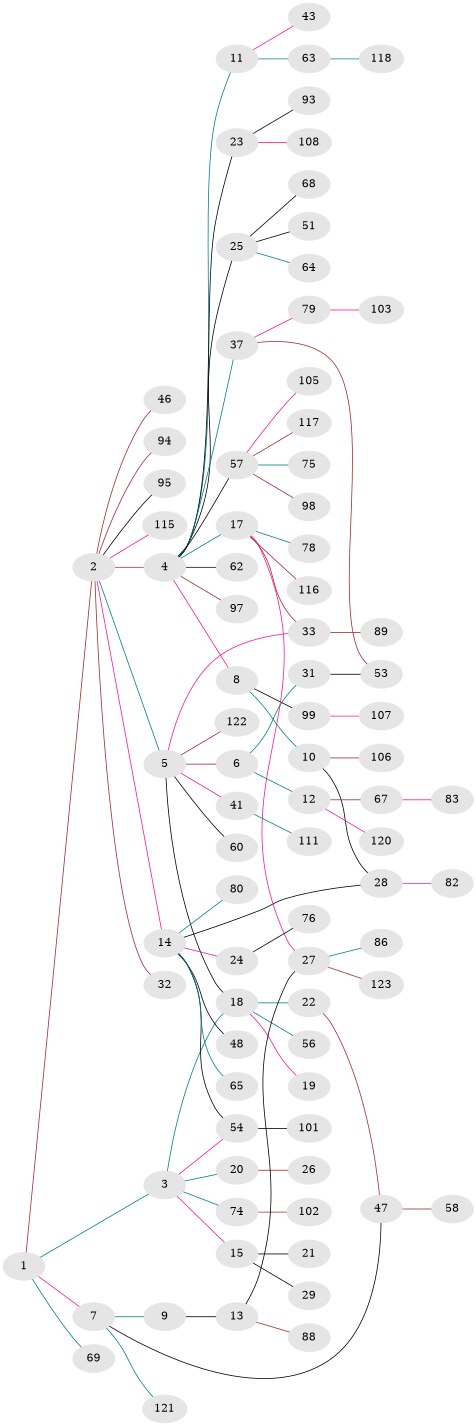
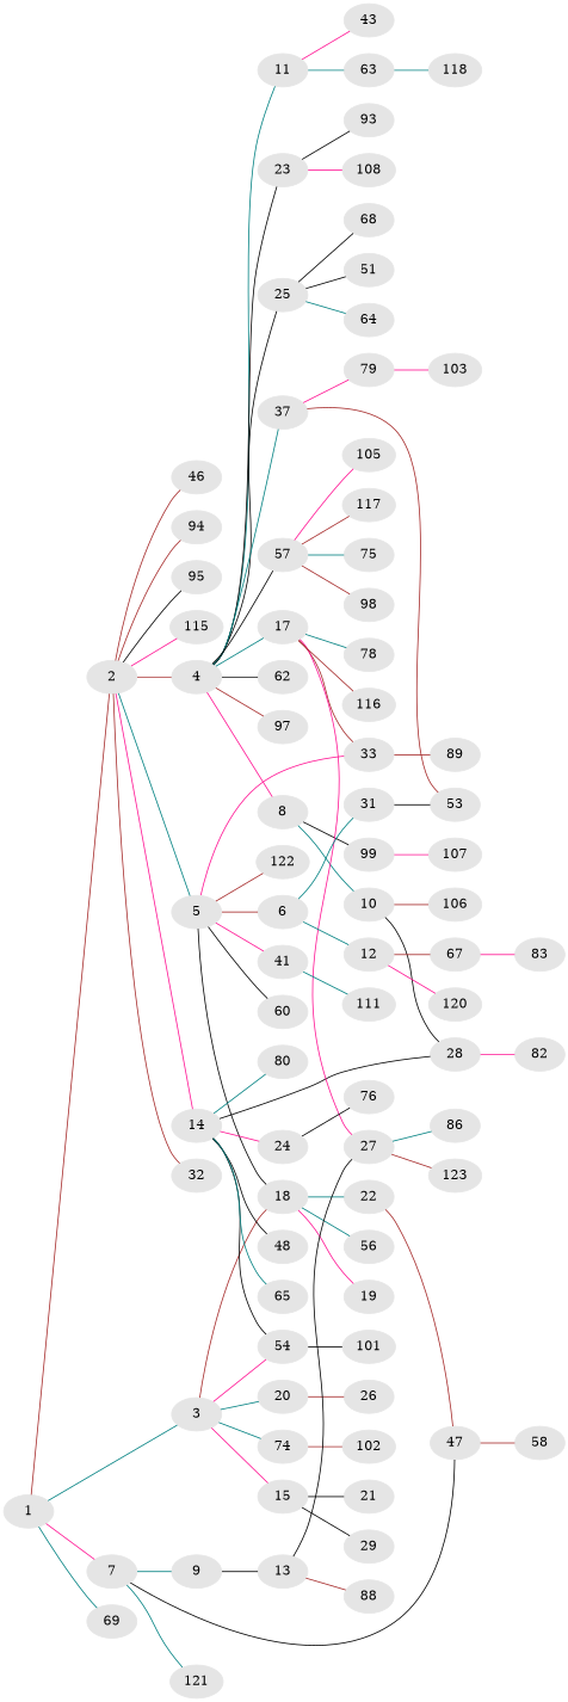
  graph {
    rankdir=LR
    node [color=gray90 style=filled]
    edge [color=teal]
    1 [super="+50"]
    2 [super="+16"]
    3 [super="+40"]
    7 [super="+87"]
    69
    4 [super="+36"]
    5 [super="+59"]
    14 [super="+35"]
    32
    46
    94
    95
    115
    15 [super="+55"]
    18 [super="+42"]
    20 [super="+45"]
    54 [super="+81"]
    74
    9 [super="+119"]
    47 [super="+52"]
    121
    8 [super="+34"]
    11 [super="+30"]
    17 [super="+39"]
    23
    25 [super="+38"]
    37
    57 [super="+92"]
    62 [super="+72"]
    97
    6 [super="+100"]
    33
    41 [super="+84"]
    60 [super="+73"]
    122
    28 [super="+61"]
    24 [super="+109"]
    48
    65
    80
    21
    29 [super="+44"]
    19
    22
    56 [super="+77"]
    26 [super="+112"]
    101
    102
    10 [super="+91"]
    99
    43 [super="+96"]
    63
    27 [super="+70"]
    78 [super="+85"]
    116
    93
    108 [super="+110"]
    51
    64
    68
    53 [super="+66"]
    79 [super="+113"]
    75
    98 [super="+104"]
    105
    117
    12
    31
    89
    111 [super="+114"]
    67
    120
    13 [super="+90"]
    58 [super="+71"]
    106
    107
    88
    82
    118
    83
    86
    123
    76
    103
    1 -- 2 [color=brown]
    1 -- 3
    1 -- 7 [color=deeppink]
    1 -- 69
    2 -- 4 [color=brown]
    2 -- 5
    2 -- 14 [color=deeppink]
    2 -- 32 [color=brown]
    2 -- 46 [color=brown]
    2 -- 94 [color=brown]
    2 -- 95 [color=black]
    2 -- 115 [color=deeppink]
    3 -- 15 [color=deeppink]
-   3 -- 18
+   3 -- 18 [color=brown]
    3 -- 20
    3 -- 54 [color=deeppink]
    3 -- 74
    7 -- 9
    7 -- 47 [color=black]
    7 -- 121
    4 -- 8 [color=deeppink]
    4 -- 11
    4 -- 17
    4 -- 23 [color=black]
    4 -- 25 [color=black]
    4 -- 37
    4 -- 57 [color=black]
    4 -- 62 [color=black]
    4 -- 97 [color=brown]
    5 -- 18 [color=black]
    5 -- 6 [color=brown]
    5 -- 33 [color=deeppink]
    5 -- 41 [color=deeppink]
    5 -- 60 [color=black]
    5 -- 122 [color=brown]
    14 -- 54 [color=black]
    14 -- 28 [color=black]
    14 -- 24 [color=deeppink]
    14 -- 48 [color=black]
    14 -- 65
    14 -- 80
    15 -- 21 [color=black]
    15 -- 29 [color=black]
    18 -- 19 [color=deeppink]
    18 -- 22
    18 -- 56
    20 -- 26 [color=brown]
    54 -- 101 [color=black]
    74 -- 102 [color=brown]
    9 -- 13 [color=black]
    47 -- 58 [color=brown]
    8 -- 10
    8 -- 99 [color=black]
    11 -- 43 [color=deeppink]
    11 -- 63
    17 -- 33 [color=brown]
    17 -- 27 [color=deeppink]
    17 -- 78
    17 -- 116 [color=brown]
    23 -- 93 [color=black]
    23 -- 108 [color=deeppink]
    25 -- 51 [color=black]
    25 -- 64
    25 -- 68 [color=black]
    37 -- 53 [color=brown]
    37 -- 79 [color=deeppink]
    57 -- 75
    57 -- 98 [color=brown]
    57 -- 105 [color=deeppink]
    57 -- 117 [color=brown]
    6 -- 12
    6 -- 31
    33 -- 89 [color=brown]
    41 -- 111
    28 -- 82 [color=deeppink]
    24 -- 76 [color=black]
    22 -- 47 [color=brown]
    10 -- 28 [color=black]
    10 -- 106 [color=brown]
    99 -- 107 [color=deeppink]
    63 -- 118
    27 -- 86
    27 -- 123 [color=brown]
    79 -- 103 [color=deeppink]
    12 -- 67 [color=brown]
    12 -- 120 [color=deeppink]
    31 -- 53 [color=black]
    67 -- 83 [color=deeppink]
    13 -- 27 [color=black]
    13 -- 88 [color=brown]
  }
